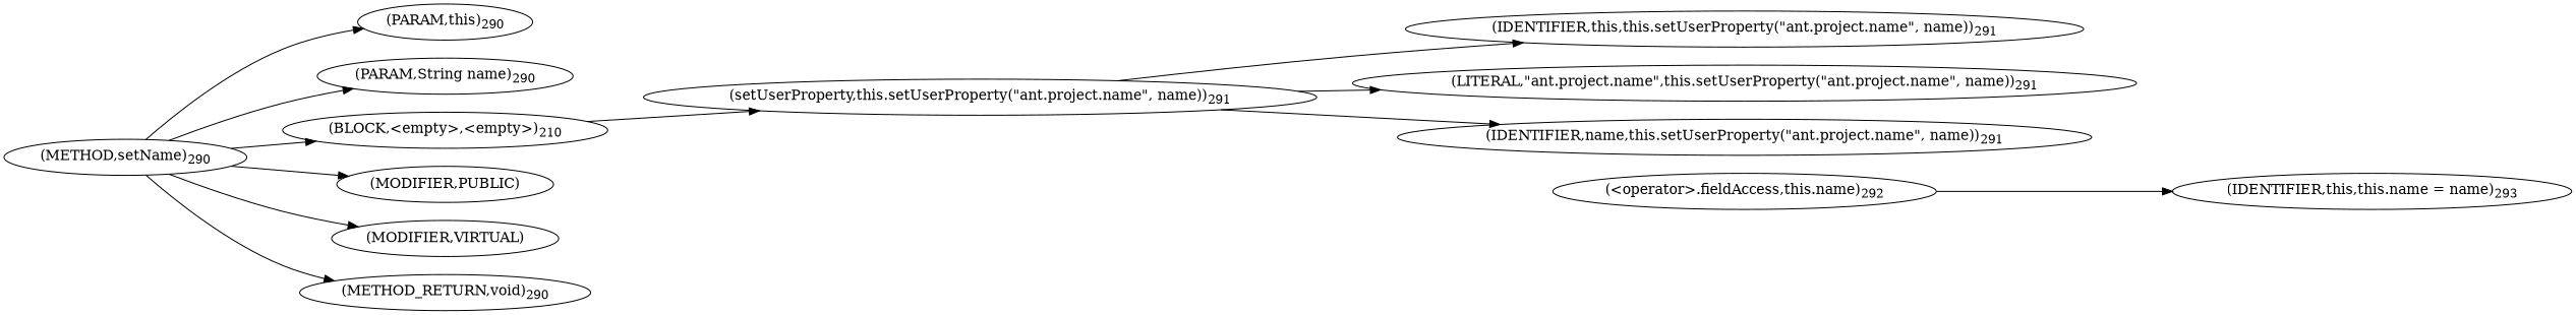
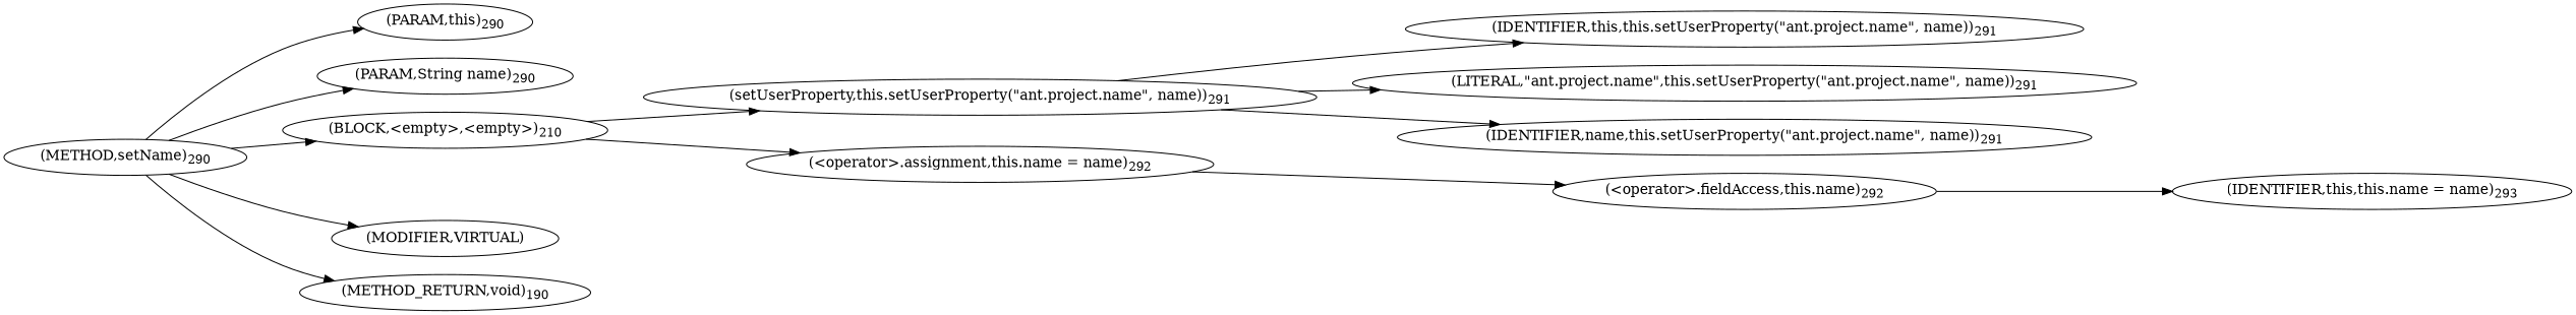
  digraph {
    rankdir=LR
    n1 [label=<(METHOD,setName)<SUB>290</SUB>>]
    n2 [label=<(PARAM,this)<SUB>290</SUB>>]
    n3 [label=<(PARAM,String name)<SUB>290</SUB>>]
    n4 [label=<(BLOCK,&lt;empty&gt;,&lt;empty&gt;)<SUB>210</SUB>>]
-   n5 [label=<(MODIFIER,PUBLIC)>]
    n6 [label=<(MODIFIER,VIRTUAL)>]
-   n7 [label=<(METHOD_RETURN,void)<SUB>290</SUB>>]
+   n7 [label=<(METHOD_RETURN,void)<SUB>190</SUB>>]
    n8 [label=<(setUserProperty,this.setUserProperty(&quot;ant.project.name&quot;, name))<SUB>291</SUB>>]
+   n9 [label=<(&lt;operator&gt;.assignment,this.name = name)<SUB>292</SUB>>]
    n10 [label=<(IDENTIFIER,this,this.setUserProperty(&quot;ant.project.name&quot;, name))<SUB>291</SUB>>]
    n11 [label=<(LITERAL,&quot;ant.project.name&quot;,this.setUserProperty(&quot;ant.project.name&quot;, name))<SUB>291</SUB>>]
    n12 [label=<(IDENTIFIER,name,this.setUserProperty(&quot;ant.project.name&quot;, name))<SUB>291</SUB>>]
    n13 [label=<(&lt;operator&gt;.fieldAccess,this.name)<SUB>292</SUB>>]
    n14 [label=<(IDENTIFIER,this,this.name = name)<SUB>293</SUB>>]
    n1 -> n2
    n1 -> n3
    n1 -> n4
-   n1 -> n5
    n1 -> n6
    n1 -> n7
    n4 -> n8
+   n4 -> n9
    n8 -> n10
    n8 -> n11
    n8 -> n12
+   n9 -> n13
    n13 -> n14
  }
